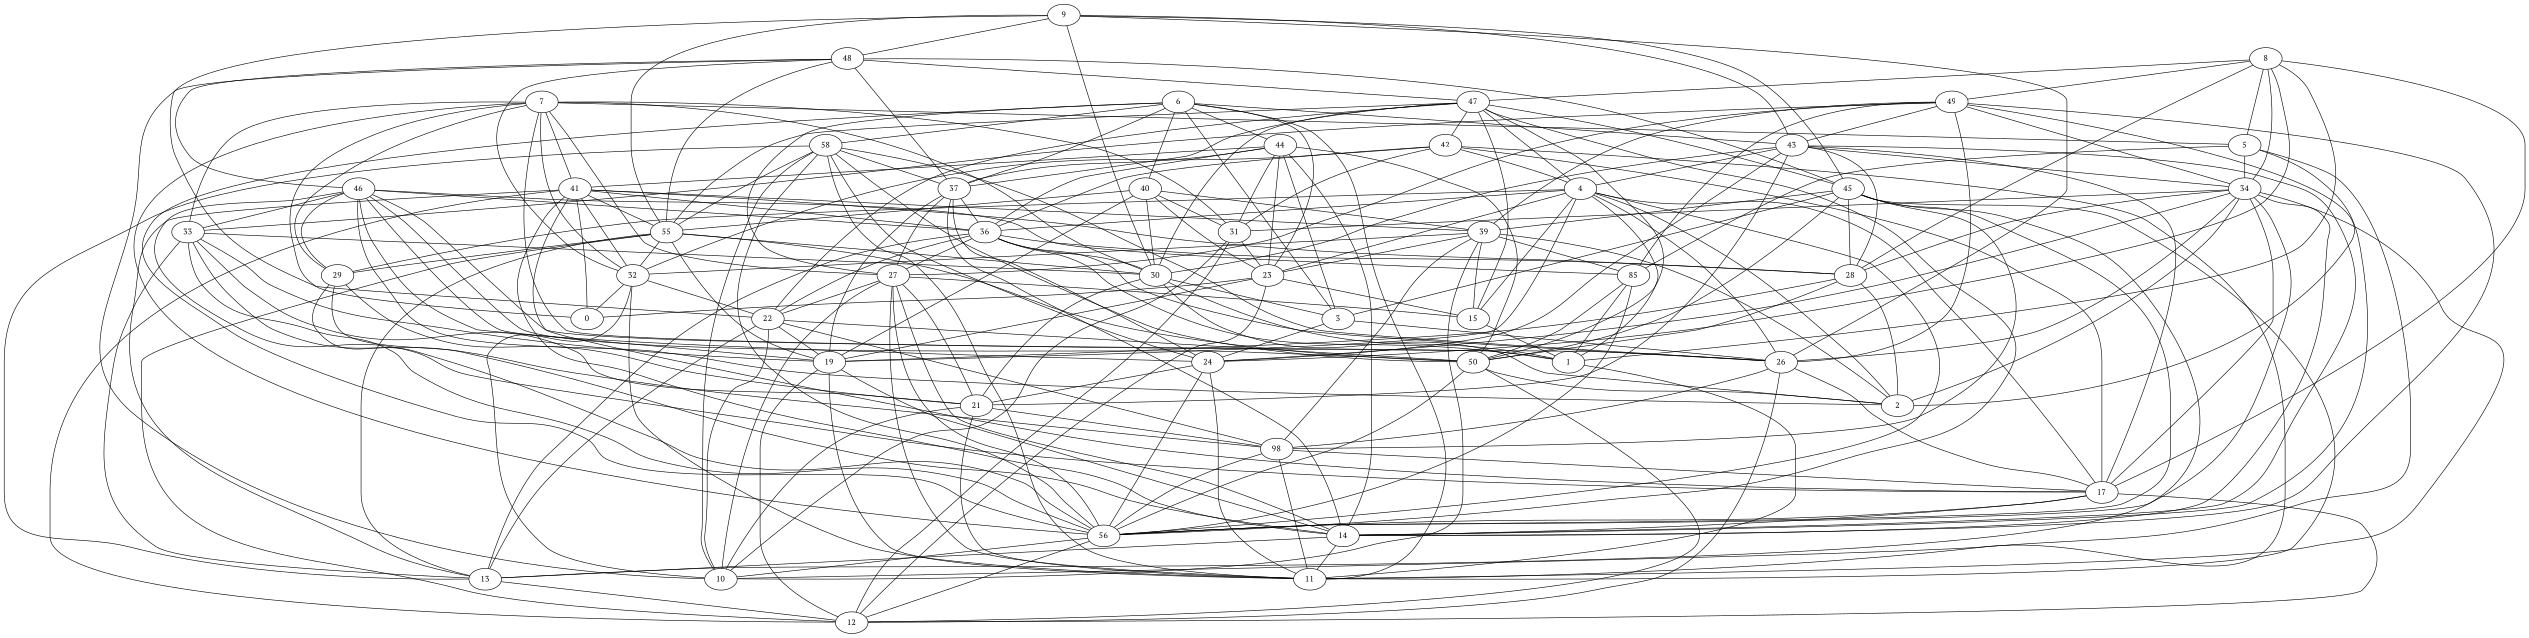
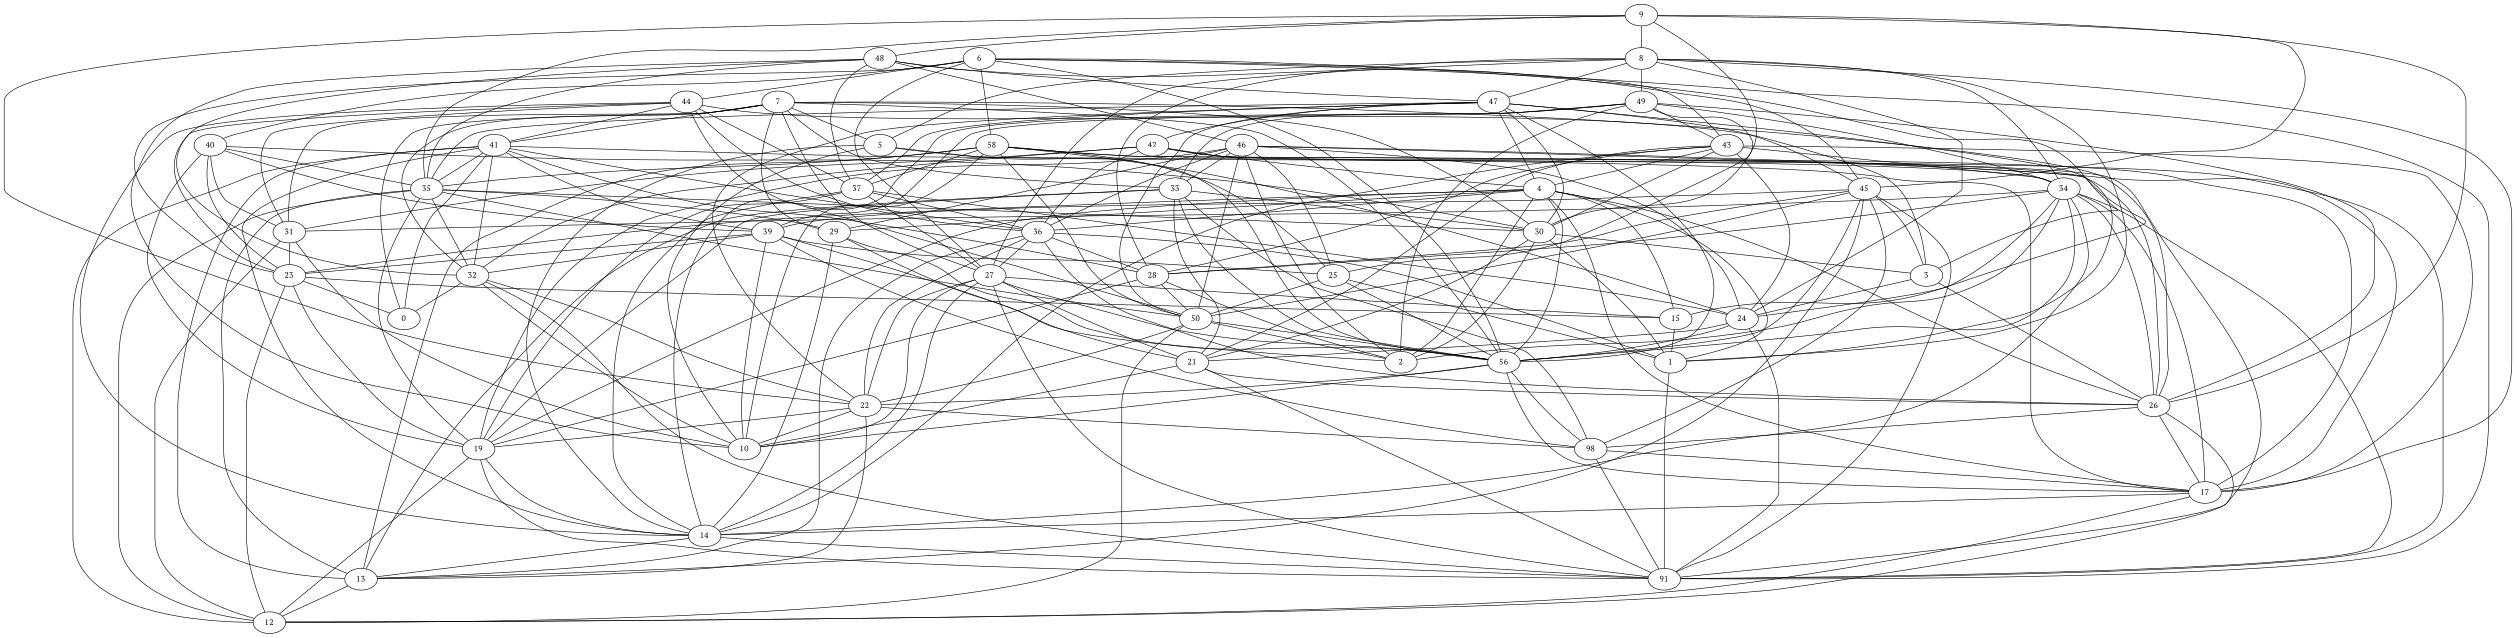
  digraph {
    fontname="PT Serif"
    node [fontname="PT Serif"]
    edge [color=black dir=none fontname="PT Serif"]
    41
    28
    30
    39
    17
    36
    14
    13
-   35 [label=55]
+   35
    32
    0
    12
    2
    n14 [label=50]
    19
    21
    1
    3
-   25 [label=85]
+   25
    10
    23
    15
    n23 [label=98]
    37
    27
    24
    n27 [label=56]
    22
-   11
+   11 [label=91]
    5
    34
    29
    46
    33
    26
    9
    8
    45
    48
    49
    47
    31
    40
    7
    43
    4
    42
    n48 [label=58]
    44
    6
    subgraph sub_1 {
      41
      28
      30
      39
      17
      36
      14
      13
      35
      32
      0
      12
      2
      n14
      19
      21
      1
      3
      25
      10
      23
      15
      n23
      37
      27
      24
      n27
      22
      11
      5
      34
      29
      46
      33
      26
      9
      8
      45
      48
      49
      47
      31
      40
      7
      43
      4
      42
      n48
      44
      6
    }
    41 -> 28
    41 -> 39
    41 -> 17
    41 -> 36
    41 -> 14
    41 -> 13
    41 -> 35
    41 -> 32
    41 -> 0
    41 -> 12
    28 -> 2
    28 -> n14
    28 -> 19
    30 -> 2
    30 -> 21
    30 -> 1
    30 -> 3
    39 -> 32
    39 -> 2
    39 -> 25
    39 -> 10
    39 -> 23
-   39 -> 15
    39 -> n23
    17 -> 14
    17 -> 12
    17 -> n27
    36 -> 28
-   36 -> 30
    36 -> 13
    36 -> 1
    36 -> 27
    36 -> 22
    36 -> 26
    14 -> 13
    14 -> 11
    13 -> 12
    35 -> 30
    35 -> 13
    35 -> 32
    35 -> 12
    35 -> n14
    35 -> 19
    35 -> 29
    32 -> 0
    32 -> 10
    32 -> 22
    32 -> 11
    n14 -> 12
    n14 -> 2
    n14 -> n27
    19 -> 14
    19 -> 12
    19 -> 11
    21 -> 10
-   21 -> n23
+   21 -> 26
    21 -> 11
    1 -> 11
    3 -> 24
    3 -> 26
    25 -> n14
    25 -> 1
    25 -> n27
    23 -> 0
    23 -> 12
    23 -> 19
    23 -> 15
    15 -> 1
    n23 -> 17
    n23 -> n27
    n23 -> 11
    37 -> 36
    37 -> 14
    37 -> 19
    37 -> 27
    37 -> 24
    27 -> 14
    27 -> 21
    27 -> 10
    27 -> 15
    27 -> n27
    27 -> 22
    27 -> 11
    24 -> 21
    24 -> n27
    24 -> 11
-   n27 -> 12
+   n27 -> 22
    n27 -> 10
    22 -> 13
    22 -> n14
    22 -> 19
    22 -> 10
    22 -> n23
    5 -> 14
    5 -> 25
    5 -> 10
    5 -> 34
    34 -> 28
    34 -> 17
    34 -> 14
    34 -> 2
    34 -> 24
    34 -> n27
    34 -> 11
    34 -> 26
    34 -> 31
    29 -> 14
    29 -> 21
    29 -> n27
    46 -> 17
    46 -> 36
    46 -> 2
    46 -> n14
    46 -> 19
    46 -> 1
    46 -> 25
    46 -> 24
    46 -> 29
    46 -> 33
    33 -> 30
    33 -> 13
    33 -> 19
    33 -> 21
    33 -> n23
    33 -> n27
    26 -> 17
    26 -> 12
    26 -> n23
    9 -> 30
    9 -> 35
    9 -> 22
    9 -> 26
-   9 -> 43
+   9 -> 8
    9 -> 45
    9 -> 48
    8 -> 28
    8 -> 17
    8 -> 1
    8 -> 24
    8 -> 5
    8 -> 34
    8 -> 49
    8 -> 47
    45 -> 28
    45 -> 39
    45 -> 13
    45 -> n14
    45 -> 3
    45 -> n23
    45 -> n27
    45 -> 11
    48 -> 35
    48 -> 32
    48 -> 10
    48 -> 37
    48 -> 46
    48 -> 45
    48 -> 47
    49 -> 39
    49 -> 14
    49 -> 2
    49 -> 25
-   49 -> 27
+   8 -> 27
    49 -> 34
    49 -> 33
    49 -> 26
    49 -> 43
    47 -> 30
    47 -> 35
    47 -> n14
    47 -> 15
    47 -> 37
    47 -> n27
    47 -> 22
    47 -> 45
    47 -> 4
    47 -> 42
    31 -> 12
    31 -> 10
    31 -> 23
    40 -> 30
    40 -> 39
    40 -> 35
    40 -> 19
    40 -> 23
    40 -> 31
    7 -> 41
    7 -> 30
    7 -> 32
    7 -> 0
    7 -> 27
    7 -> n27
    7 -> 5
    7 -> 29
    7 -> 33
    7 -> 26
    7 -> 31
    43 -> 28
    43 -> 30
    43 -> 17
    43 -> 14
    43 -> 21
    43 -> 24
    43 -> 34
    43 -> 4
    4 -> 17
    4 -> 36
    4 -> 2
    4 -> 19
    4 -> 1
    4 -> 23
    4 -> 15
    4 -> n27
    4 -> 29
    4 -> 26
    42 -> 17
    42 -> 36
    42 -> 32
    42 -> 11
    42 -> 31
    42 -> 4
    n48 -> 13
    n48 -> 35
    n48 -> n14
    n48 -> 10
    n48 -> 37
    n48 -> 24
    n48 -> n27
    n48 -> 11
    n48 -> 26
    44 -> 41
    44 -> 36
    44 -> 14
    44 -> n14
    44 -> 3
    44 -> 23
    44 -> 37
    44 -> 31
    6 -> 3
    6 -> 23
-   6 -> 37
    6 -> 27
    6 -> n27
    6 -> 11
    6 -> 40
    6 -> 43
    6 -> n48
    6 -> 44
  }
